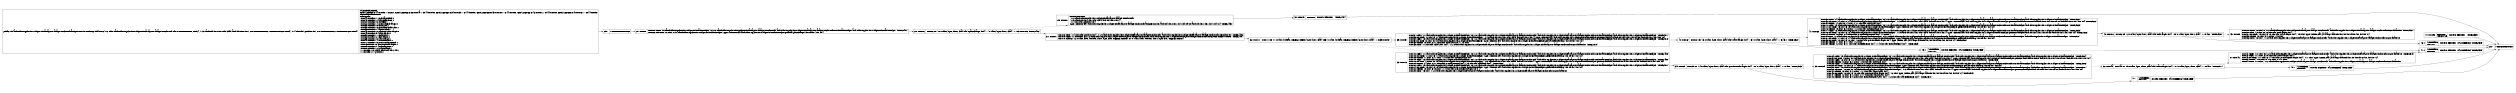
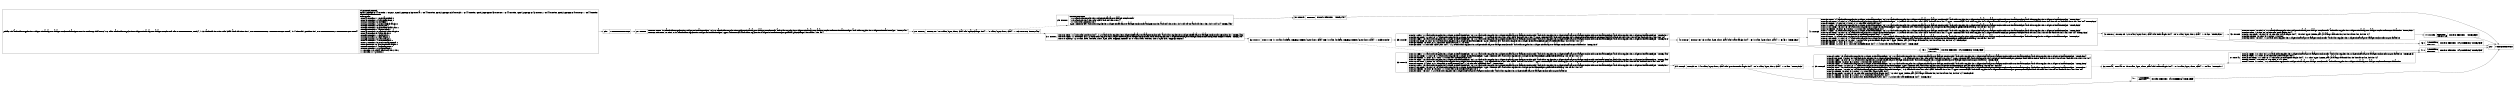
  digraph {
    rankdir=LR
    node [shape=record]
    n1 [label="{25\:\ ?|MTH_ENTER_BLOCK\l}"]
    n2 [label="{27\:\ 0x0000|0x0000: IGET  (r0 I:androidx.recyclerview.widget.OrientationHelper) = (r12 I:androidx.recyclerview.widget.LinearLayoutManager$AnchorInfo) androidx.recyclerview.widget.LinearLayoutManager.AnchorInfo.mOrientationHelper androidx.recyclerview.widget.OrientationHelper  (LINE:2491)\l0x0002: INVOKE  (r0 I:int) = (r0 I:androidx.recyclerview.widget.OrientationHelper) type: VIRTUAL call: androidx.recyclerview.widget.OrientationHelper.getTotalSpaceChange():int A[MD:():int (m)]\l}"]
    n3 [label="{28\:\ 0x0006|0x0006: IF  (r0 I:??[int, byte, short, char] A[D('spaceChange' int)]) \< (0 ??[int, byte, short, char])  \-\> B:31:0x000c  (LINE:2492)\l}"]
    n4 [label="{29\:\ 0x0008|0x0008: INVOKE  \l  (r12 I:androidx.recyclerview.widget.LinearLayoutManager$AnchorInfo)\l  (r13 I:android.view.View A[D('child' android.view.View)])\l  (r14 I:int A[D('position' int)])\l type: VIRTUAL call: androidx.recyclerview.widget.LinearLayoutManager.AnchorInfo.assignFromView(android.view.View, int):void A[MD:(android.view.View, int):void (m)] (LINE:2493)\l}"]
    n5 [label="{31\:\ 0x000c|0x000c: IPUT  (r14 I:int A[D('position' int)]), (r12 I:androidx.recyclerview.widget.LinearLayoutManager$AnchorInfo) androidx.recyclerview.widget.LinearLayoutManager.AnchorInfo.mPosition int  (LINE:2496)\l0x000e: IGET  (r1 I:boolean) = (r12 I:androidx.recyclerview.widget.LinearLayoutManager$AnchorInfo) androidx.recyclerview.widget.LinearLayoutManager.AnchorInfo.mLayoutFromEnd boolean  (LINE:2497)\l0x0010: CONST  (r2 I:??[int, float, boolean, short, byte, char, OBJECT, ARRAY]) = (0 ??[int, float, boolean, short, byte, char, OBJECT, ARRAY]) \l}"]
    n6 [label="{30\:\ 0x000b|RETURN\l|0x000b: RETURN    (LINE:2494)\l}"]
    n7 [label="{32\:\ 0x0011|0x0011: IF  (r1 I:??[int, boolean, OBJECT, ARRAY, byte, short, char]) == (0 ??[int, boolean, OBJECT, ARRAY, byte, short, char])  \-\> B:39:0x0057 \l}"]
    n8 [label="{26\:\ ?|MTH_EXIT_BLOCK\l}"]
    n9 [label="{33\:\ 0x0013|0x0013: IGET  (r1 I:androidx.recyclerview.widget.OrientationHelper) = (r12 I:androidx.recyclerview.widget.LinearLayoutManager$AnchorInfo) androidx.recyclerview.widget.LinearLayoutManager.AnchorInfo.mOrientationHelper androidx.recyclerview.widget.OrientationHelper  (LINE:2498)\l0x0015: INVOKE  (r1 I:int) = (r1 I:androidx.recyclerview.widget.OrientationHelper) type: VIRTUAL call: androidx.recyclerview.widget.OrientationHelper.getEndAfterPadding():int A[MD:():int (m)]\l0x0019: ARITH  (r1 I:int) = (r1 I:int) \- (r0 I:int A[D('spaceChange' int)]) \l0x001a: IGET  (r3 I:androidx.recyclerview.widget.OrientationHelper) = (r12 I:androidx.recyclerview.widget.LinearLayoutManager$AnchorInfo) androidx.recyclerview.widget.LinearLayoutManager.AnchorInfo.mOrientationHelper androidx.recyclerview.widget.OrientationHelper  (LINE:2499)\l0x001c: INVOKE  (r3 I:int) = (r3 I:androidx.recyclerview.widget.OrientationHelper), (r13 I:android.view.View A[D('child' android.view.View)]) type: VIRTUAL call: androidx.recyclerview.widget.OrientationHelper.getDecoratedEnd(android.view.View):int A[MD:(android.view.View):int (m)]\l0x0020: ARITH  (r4 I:int) = (r1 I:int A[D('prevLayoutEnd' int)]) \- (r3 I:int A[D('childEnd' int)])  (LINE:2500)\l0x0022: IGET  (r5 I:androidx.recyclerview.widget.OrientationHelper) = (r12 I:androidx.recyclerview.widget.LinearLayoutManager$AnchorInfo) androidx.recyclerview.widget.LinearLayoutManager.AnchorInfo.mOrientationHelper androidx.recyclerview.widget.OrientationHelper  (LINE:2501)\l0x0024: INVOKE  (r5 I:int) = (r5 I:androidx.recyclerview.widget.OrientationHelper) type: VIRTUAL call: androidx.recyclerview.widget.OrientationHelper.getEndAfterPadding():int A[MD:():int (m)]\l0x0028: ARITH  (r5 I:int) = (r5 I:int) \- (r4 I:int A[D('previousEndMargin' int)]) \l0x0029: IPUT  (r5 I:int), (r12 I:androidx.recyclerview.widget.LinearLayoutManager$AnchorInfo) androidx.recyclerview.widget.LinearLayoutManager.AnchorInfo.mCoordinate int \l}"]
    n10 [label="{39\:\ 0x0057|0x0057: IGET  (r1 I:androidx.recyclerview.widget.OrientationHelper) = (r12 I:androidx.recyclerview.widget.LinearLayoutManager$AnchorInfo) androidx.recyclerview.widget.LinearLayoutManager.AnchorInfo.mOrientationHelper androidx.recyclerview.widget.OrientationHelper  (LINE:2517)\l0x0059: INVOKE  (r1 I:int) = (r1 I:androidx.recyclerview.widget.OrientationHelper), (r13 I:android.view.View A[D('child' android.view.View)]) type: VIRTUAL call: androidx.recyclerview.widget.OrientationHelper.getDecoratedStart(android.view.View):int A[MD:(android.view.View):int (m)]\l0x005d: IGET  (r3 I:androidx.recyclerview.widget.OrientationHelper) = (r12 I:androidx.recyclerview.widget.LinearLayoutManager$AnchorInfo) androidx.recyclerview.widget.LinearLayoutManager.AnchorInfo.mOrientationHelper androidx.recyclerview.widget.OrientationHelper  (LINE:2518)\l0x005f: INVOKE  (r3 I:int) = (r3 I:androidx.recyclerview.widget.OrientationHelper) type: VIRTUAL call: androidx.recyclerview.widget.OrientationHelper.getStartAfterPadding():int A[MD:():int (m)]\l0x0063: ARITH  (r3 I:int) = (r1 I:int A[D('childStart' int)]) \- (r3 I:int) \l0x0065: IPUT  (r1 I:int A[D('childStart' int)]), (r12 I:androidx.recyclerview.widget.LinearLayoutManager$AnchorInfo) androidx.recyclerview.widget.LinearLayoutManager.AnchorInfo.mCoordinate int  (LINE:2519)\l}"]
    n11 [label="{34\:\ 0x002b|0x002b: IF  (r4 I:??[int, byte, short, char] A[D('previousEndMargin' int)]) \<= (0 ??[int, byte, short, char])  \-\> B:48:?  (LINE:2503)\l}"]
    n12 [label="{40\:\ 0x0067|0x0067: IF  (r3 I:??[int, byte, short, char] A[D('startMargin' int)]) \<= (0 ??[int, byte, short, char])  \-\> B:45:?  (LINE:2520)\l}"]
    n13 [label="{35\:\ 0x002d|0x002d: IGET  (r5 I:androidx.recyclerview.widget.OrientationHelper) = (r12 I:androidx.recyclerview.widget.LinearLayoutManager$AnchorInfo) androidx.recyclerview.widget.LinearLayoutManager.AnchorInfo.mOrientationHelper androidx.recyclerview.widget.OrientationHelper  (LINE:2504)\l0x002f: INVOKE  (r5 I:int) = (r5 I:androidx.recyclerview.widget.OrientationHelper), (r13 I:android.view.View A[D('child' android.view.View)]) type: VIRTUAL call: androidx.recyclerview.widget.OrientationHelper.getDecoratedMeasurement(android.view.View):int A[MD:(android.view.View):int (m)]\l0x0033: IGET  (r6 I:int) = (r12 I:androidx.recyclerview.widget.LinearLayoutManager$AnchorInfo) androidx.recyclerview.widget.LinearLayoutManager.AnchorInfo.mCoordinate int  (LINE:2505)\l0x0035: ARITH  (r6 I:int) = (r6 I:int) \- (r5 I:int A[D('childSize' int)]) \l0x0036: IGET  (r7 I:androidx.recyclerview.widget.OrientationHelper) = (r12 I:androidx.recyclerview.widget.LinearLayoutManager$AnchorInfo) androidx.recyclerview.widget.LinearLayoutManager.AnchorInfo.mOrientationHelper androidx.recyclerview.widget.OrientationHelper  (LINE:2506)\l0x0038: INVOKE  (r7 I:int) = (r7 I:androidx.recyclerview.widget.OrientationHelper) type: VIRTUAL call: androidx.recyclerview.widget.OrientationHelper.getStartAfterPadding():int A[MD:():int (m)]\l0x003c: IGET  (r8 I:androidx.recyclerview.widget.OrientationHelper) = (r12 I:androidx.recyclerview.widget.LinearLayoutManager$AnchorInfo) androidx.recyclerview.widget.LinearLayoutManager.AnchorInfo.mOrientationHelper androidx.recyclerview.widget.OrientationHelper  (LINE:2507)\l0x003e: INVOKE  (r8 I:int) = (r8 I:androidx.recyclerview.widget.OrientationHelper), (r13 I:android.view.View A[D('child' android.view.View)]) type: VIRTUAL call: androidx.recyclerview.widget.OrientationHelper.getDecoratedStart(android.view.View):int A[MD:(android.view.View):int (m)]\l0x0042: ARITH  (r8 I:int) = (r8 I:int) \- (r7 I:int A[D('layoutStart' int)]) \l0x0043: INVOKE  (r2 I:int) = (r8 I:int A[D('previousStartMargin' int)]), (r2 I:int) type: STATIC call: java.lang.Math.min(int, int):int A[MD:(int, int):int (c)] (LINE:2509)\l0x0047: ARITH  (r2 I:int) = (r2 I:int) + (r7 I:int A[D('layoutStart' int)]) \l0x0048: ARITH  (r9 I:int) = (r6 I:int A[D('estimatedChildStart' int)]) \- (r2 I:int A[D('startReference' int)])  (LINE:2510)\l}"]
    n14 [label="{48\:\ ?|SYNTHETIC\lRETURN\l|0x0098: RETURN   A[SYNTHETIC] (LINE:2535)\l}"]
    n15 [label="{36\:\ 0x004a|0x004a: IF  (r9 I:??[int, byte, short, char] A[D('startMargin' int)]) \>= (0 ??[int, byte, short, char])  \-\> B:49:?  (LINE:2511)\l}"]
    n16 [label="{37\:\ 0x004c|0x004c: IGET  (r10 I:int) = (r12 I:androidx.recyclerview.widget.LinearLayoutManager$AnchorInfo) androidx.recyclerview.widget.LinearLayoutManager.AnchorInfo.mCoordinate int  (LINE:2513)\l0x004e: NEG  (r11 I:int) = (r9 I:int A[D('startMargin' int)]) \l0x004f: INVOKE  (r11 I:int) = (r4 I:int A[D('previousEndMargin' int)]), (r11 I:int) type: STATIC call: java.lang.Math.min(int, int):int A[MD:(int, int):int (c)]\l0x0053: ARITH  (r10 I:int) = (r10 I:int) + (r11 I:int) \l0x0054: IPUT  (r10 I:int), (r12 I:androidx.recyclerview.widget.LinearLayoutManager$AnchorInfo) androidx.recyclerview.widget.LinearLayoutManager.AnchorInfo.mCoordinate int \l}"]
-   n17 [label="{49\:\ ?|SYNTHETIC\lRETURN\l|0x0098: RETURN   A[SYNTHETIC] (LINE:2535)\l}"]
    n18 [label="{47\:\ ?|SYNTHETIC\lRETURN\l|0x0098: RETURN   A[SYNTHETIC] (LINE:2535)\l}"]
    n19 [label="{41\:\ 0x0069|0x0069: IGET  (r4 I:androidx.recyclerview.widget.OrientationHelper) = (r12 I:androidx.recyclerview.widget.LinearLayoutManager$AnchorInfo) androidx.recyclerview.widget.LinearLayoutManager.AnchorInfo.mOrientationHelper androidx.recyclerview.widget.OrientationHelper  (LINE:2521)\l0x006b: INVOKE  (r4 I:int) = (r4 I:androidx.recyclerview.widget.OrientationHelper), (r13 I:android.view.View A[D('child' android.view.View)]) type: VIRTUAL call: androidx.recyclerview.widget.OrientationHelper.getDecoratedMeasurement(android.view.View):int A[MD:(android.view.View):int (m)] (LINE:2522)\l0x006f: ARITH  (r4 I:int) = (r4 I:int) + (r1 I:int A[D('childStart' int)]) \l0x0070: IGET  (r5 I:androidx.recyclerview.widget.OrientationHelper) = (r12 I:androidx.recyclerview.widget.LinearLayoutManager$AnchorInfo) androidx.recyclerview.widget.LinearLayoutManager.AnchorInfo.mOrientationHelper androidx.recyclerview.widget.OrientationHelper  (LINE:2523)\l0x0072: INVOKE  (r5 I:int) = (r5 I:androidx.recyclerview.widget.OrientationHelper) type: VIRTUAL call: androidx.recyclerview.widget.OrientationHelper.getEndAfterPadding():int A[MD:():int (m)]\l0x0076: ARITH  (r5 I:int) = (r5 I:int) \- (r0 I:int A[D('spaceChange' int)]) \l0x0077: IGET  (r6 I:androidx.recyclerview.widget.OrientationHelper) = (r12 I:androidx.recyclerview.widget.LinearLayoutManager$AnchorInfo) androidx.recyclerview.widget.LinearLayoutManager.AnchorInfo.mOrientationHelper androidx.recyclerview.widget.OrientationHelper  (LINE:2525)\l0x0079: INVOKE  (r6 I:int) = (r6 I:androidx.recyclerview.widget.OrientationHelper), (r13 I:android.view.View A[D('child' android.view.View)]) type: VIRTUAL call: androidx.recyclerview.widget.OrientationHelper.getDecoratedEnd(android.view.View):int A[MD:(android.view.View):int (m)] (LINE:2526)\l0x007d: ARITH  (r6 I:int) = (r5 I:int A[D('previousLayoutEnd' int)]) \- (r6 I:int) \l0x007f: IGET  (r7 I:androidx.recyclerview.widget.OrientationHelper) = (r12 I:androidx.recyclerview.widget.LinearLayoutManager$AnchorInfo) androidx.recyclerview.widget.LinearLayoutManager.AnchorInfo.mOrientationHelper androidx.recyclerview.widget.OrientationHelper  (LINE:2527)\l0x0081: INVOKE  (r7 I:int) = (r7 I:androidx.recyclerview.widget.OrientationHelper) type: VIRTUAL call: androidx.recyclerview.widget.OrientationHelper.getEndAfterPadding():int A[MD:():int (m)]\l0x0085: INVOKE  (r2 I:int) = (r2 I:int), (r6 I:int A[D('previousEndMargin' int)]) type: STATIC call: java.lang.Math.min(int, int):int A[MD:(int, int):int (c)] (LINE:2528)\l0x0089: ARITH  (r7 I:int) = (r7 I:int) \- (r2 I:int) \l0x008a: ARITH  (r2 I:int) = (r7 I:int A[D('endReference' int)]) \- (r4 I:int A[D('estimatedEnd' int)])  (LINE:2529)\l}"]
    n20 [label="{45\:\ ?|SYNTHETIC\lRETURN\l|0x0098: RETURN   A[SYNTHETIC] (LINE:2535)\l}"]
    n21 [label="{42\:\ 0x008c|0x008c: IF  (r2 I:??[int, byte, short, char] A[D('endMargin' int)]) \>= (0 ??[int, byte, short, char])  \-\> B:46:?  (LINE:2530)\l}"]
    n22 [label="{43\:\ 0x008e|0x008e: IGET  (r8 I:int) = (r12 I:androidx.recyclerview.widget.LinearLayoutManager$AnchorInfo) androidx.recyclerview.widget.LinearLayoutManager.AnchorInfo.mCoordinate int  (LINE:2531)\l0x0090: NEG  (r9 I:int) = (r2 I:int A[D('endMargin' int)]) \l0x0091: INVOKE  (r9 I:int) = (r3 I:int A[D('startMargin' int)]), (r9 I:int) type: STATIC call: java.lang.Math.min(int, int):int A[MD:(int, int):int (c)]\l0x0095: ARITH  (r8 I:int) = (r8 I:int) \- (r9 I:int) \l0x0096: IPUT  (r8 I:int), (r12 I:androidx.recyclerview.widget.LinearLayoutManager$AnchorInfo) androidx.recyclerview.widget.LinearLayoutManager.AnchorInfo.mCoordinate int \l}"]
    n23 [label="{46\:\ ?|SYNTHETIC\lRETURN\l|0x0098: RETURN   A[SYNTHETIC] (LINE:2535)\l}"]
    n24 [label="{44\:\ 0x0098|RETURN\lORIG_USE\l|0x0098: RETURN    (LINE:2535)\l}"]
    n25 [label="{public void androidx.recyclerview.widget.LinearLayoutManager.AnchorInfo.assignFromViewAndKeepVisibleRect((r12 'this' I:androidx.recyclerview.widget.LinearLayoutManager$AnchorInfo A[IMMUTABLE_TYPE, THIS]), (r13 I:android.view.View A[D('child' android.view.View), IMMUTABLE_TYPE, METHOD_ARGUMENT]), (r14 I:int A[D('position' int), IMMUTABLE_TYPE, METHOD_ARGUMENT]))  | USE_LINES_HINTS\lCROSS_EDGE: B:44:0x0098 \-\> B:26:?, CROSS_EDGE: B:36:0x004a \-\> B:44:0x0098, CROSS_EDGE: B:34:0x002b \-\> B:44:0x0098, CROSS_EDGE: B:43:0x008e \-\> B:44:0x0098, CROSS_EDGE: B:42:0x008c \-\> B:44:0x0098, CROSS_EDGE: B:40:0x0067 \-\> B:44:0x0098\lINLINE_NOT_NEEDED\lDebug Info:\l  0x001a\-0x0056: r1 'prevLayoutEnd' I\l  0x0048\-0x0056: r2 'startReference' I\l  0x0020\-0x0056: r3 'childEnd' I\l  0x0022\-0x0056: r4 'previousEndMargin' I\l  0x0033\-0x0056: r5 'childSize' I\l  0x0036\-0x0056: r6 'estimatedChildStart' I\l  0x003c\-0x0056: r7 'layoutStart' I\l  0x0043\-0x0056: r8 'previousStartMargin' I\l  0x004a\-0x0056: r9 'startMargin' I\l  0x005d\-0x0098: r1 'childStart' I\l  0x008c\-0x0098: r2 'endMargin' I\l  0x0065\-0x0098: r3 'startMargin' I\l  0x0070\-0x0098: r4 'estimatedEnd' I\l  0x0077\-0x0098: r5 'previousLayoutEnd' I\l  0x007f\-0x0098: r6 'previousEndMargin' I\l  0x008a\-0x0098: r7 'endReference' I\l  0x0006\-0x0098: r0 'spaceChange' I\l  \-1 \-0x0098: r13 'child' Landroid\/view\/View;\l  \-1 \-0x0098: r14 'position' I\l}"]
    n1 -> n2
    n2 -> n3
    n3 -> n4 [style=dashed]
    n3 -> n5
    n4 -> n6
    n5 -> n7
    n6 -> n8
    n7 -> n9 [style=dashed]
    n7 -> n10
    n9 -> n11
    n10 -> n12
    n11 -> n13 [style=dashed]
    n11 -> n14
    n12 -> n19 [style=dashed]
    n12 -> n20
    n13 -> n15
    n14 -> n8
    n15 -> n16 [style=dashed]
-   n15 -> n17
    n16 -> n18
-   n17 -> n8
    n18 -> n8
    n19 -> n21
    n20 -> n18
    n21 -> n22 [style=dashed]
    n21 -> n23
+   n22 -> n24
    n23 -> n8
    n24 -> n8
    n25 -> n1
  }
